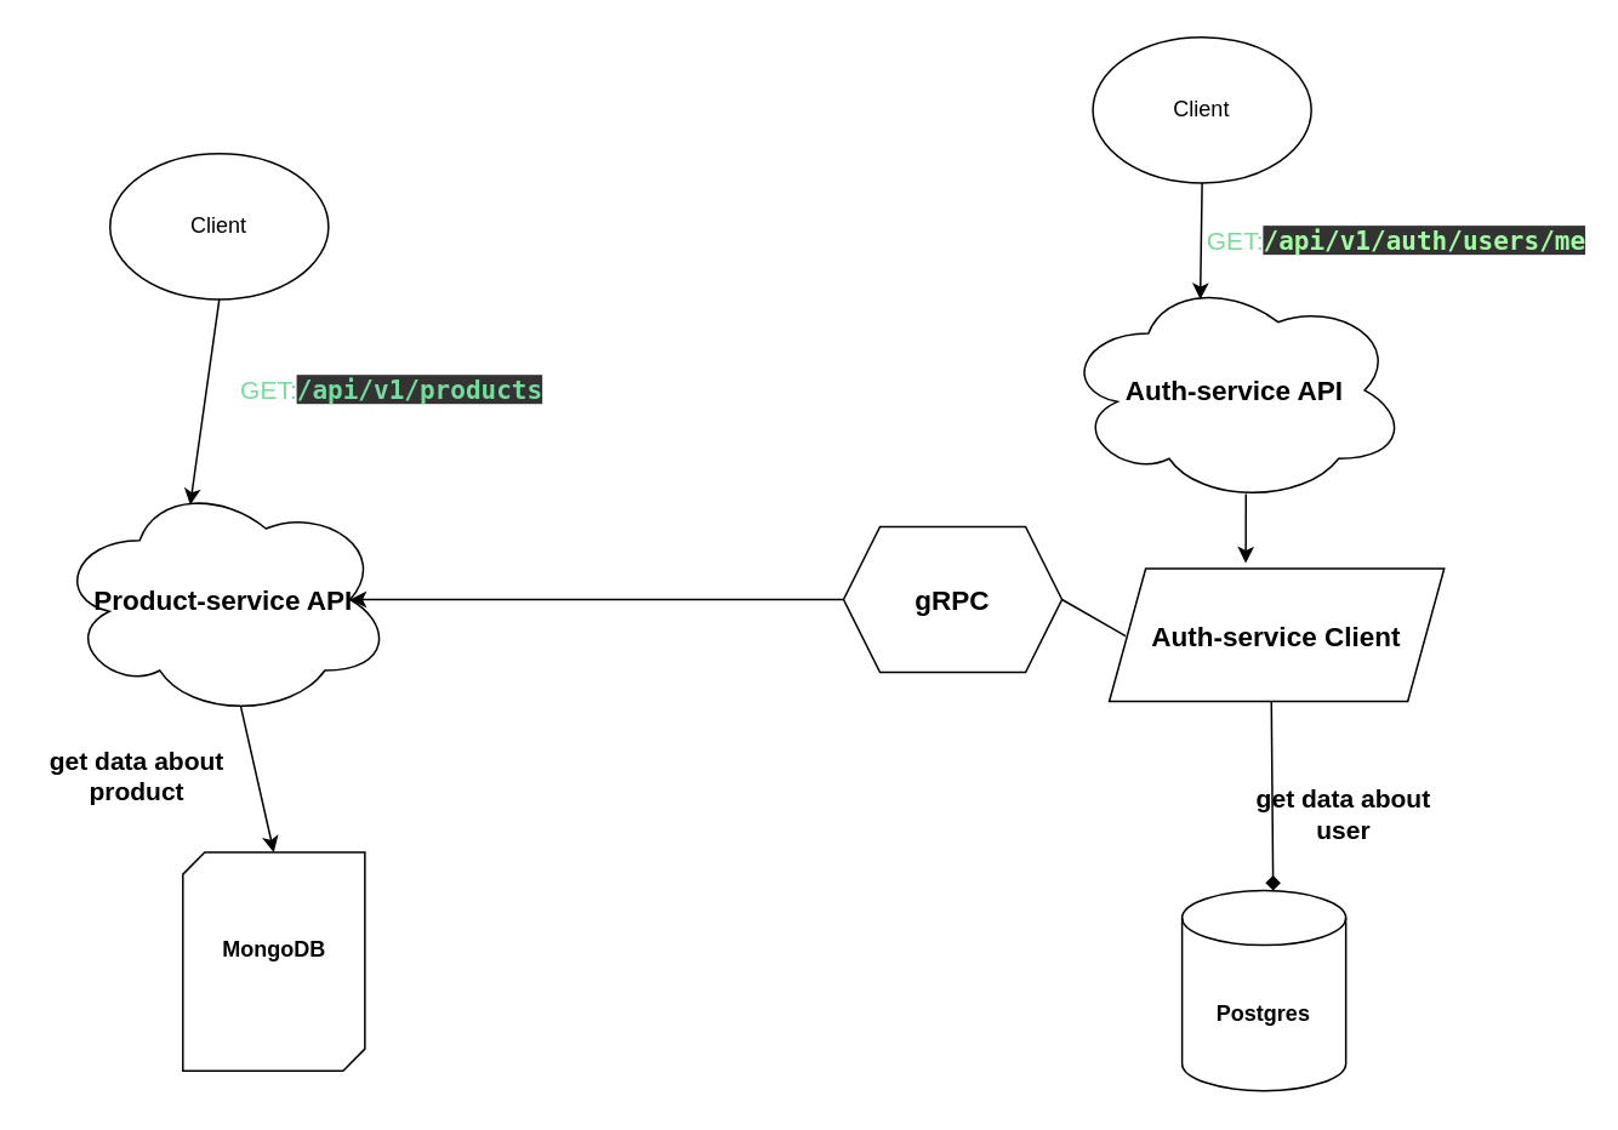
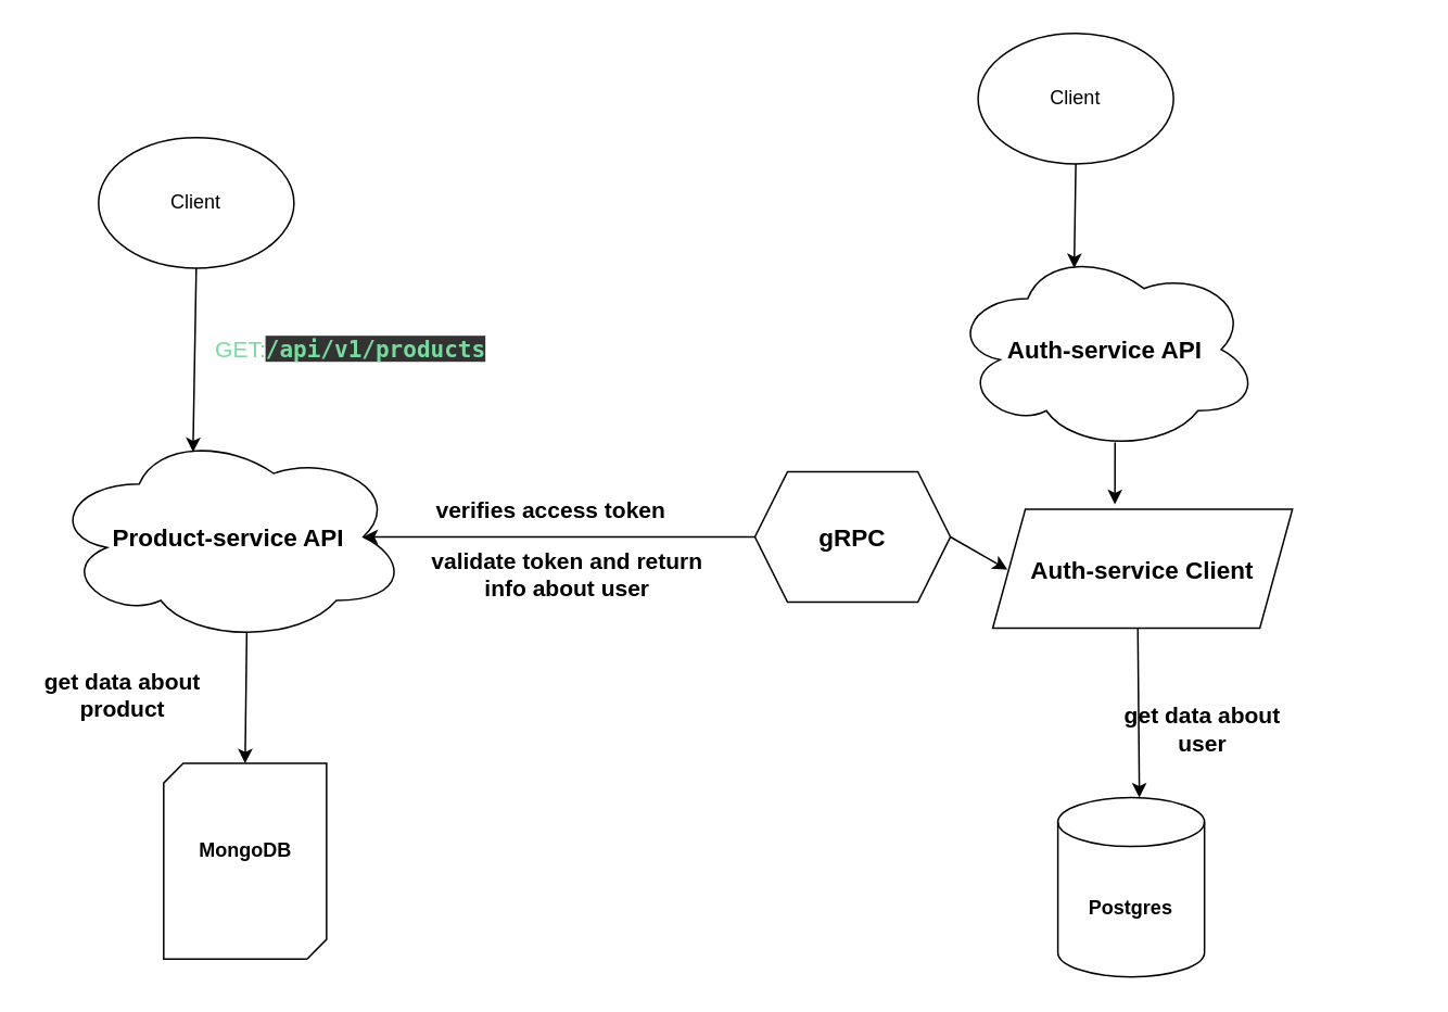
  <mxCell id="0" />
  <mxCell id="1" parent="0" />
  <mxCell id="2" value="&lt;b&gt;&lt;font style=&quot;font-size: 15px;&quot;&gt;Auth-service API&lt;/font&gt;&lt;/b&gt;" style="ellipse;shape=cloud;whiteSpace=wrap;html=1;" vertex="1" parent="1"><mxGeometry x="583" y="151.5" width="190" height="125" as="geometry" /></mxCell>
- <mxCell id="3" value="&lt;font style=&quot;font-size: 15px;&quot;&gt;&lt;b&gt;Product-service API&lt;/b&gt;&lt;/font&gt;" style="ellipse;shape=cloud;whiteSpace=wrap;html=1;" vertex="1" parent="1"><mxGeometry x="30" y="264" width="185" height="130" as="geometry" /></mxCell>
+ <mxCell id="3" value="&lt;font style=&quot;font-size: 15px;&quot;&gt;&lt;b&gt;Product-service API&lt;/b&gt;&lt;/font&gt;" style="ellipse;shape=cloud;whiteSpace=wrap;html=1;" vertex="1" parent="1"><mxGeometry x="30" y="264" width="220" height="130" as="geometry" /></mxCell>
  <mxCell id="4" value="Client" style="ellipse;whiteSpace=wrap;html=1;" vertex="1" parent="1"><mxGeometry x="60" y="84" width="120" height="80" as="geometry" /></mxCell>
  <mxCell id="5" value="" style="endArrow=classic;html=1;rounded=0;exitX=0.5;exitY=1;exitDx=0;exitDy=0;entryX=0.4;entryY=0.1;entryDx=0;entryDy=0;entryPerimeter=0;" edge="1" parent="1" source="4" target="3"><mxGeometry width="50" height="50" relative="1" as="geometry"><mxPoint x="430" y="414" as="sourcePoint" /><mxPoint x="160" y="274" as="targetPoint" /></mxGeometry></mxCell>
  <mxCell id="6" value="&lt;font style=&quot;font-size: 14px;&quot; color=&quot;#76db9d&quot;&gt;GET:&lt;span style=&quot;font-family: Consolas, monaco, monospace; font-size: 1em; text-wrap: nowrap; background-color: rgb(51, 51, 51); font-weight: 600; text-align: start;&quot;&gt;/api/v1/products&lt;/span&gt;&lt;/font&gt;" style="text;html=1;align=center;verticalAlign=middle;whiteSpace=wrap;rounded=0;" vertex="1" parent="1"><mxGeometry x="115" y="194" width="200" height="40" as="geometry" /></mxCell>
- <mxCell id="9" value="" style="endArrow=diamond;html=1;rounded=0;exitX=0.484;exitY=0.973;exitDx=0;exitDy=0;exitPerimeter=0;entryX=0.556;entryY=0;entryDx=0;entryDy=0;entryPerimeter=0;" edge="1" parent="1" source="22" target="10"><mxGeometry width="50" height="50" relative="1" as="geometry"><mxPoint x="430" y="414" as="sourcePoint" /><mxPoint x="608" y="434" as="targetPoint" /></mxGeometry></mxCell>
+ <mxCell id="7" value="&lt;font style=&quot;font-size: 14px;&quot;&gt;verifies access token&lt;/font&gt;" style="text;html=1;align=center;verticalAlign=middle;whiteSpace=wrap;rounded=0;fontStyle=1" vertex="1" parent="1"><mxGeometry x="263" y="298" width="150" height="30" as="geometry" /></mxCell>
+ <mxCell id="8" value="&lt;font style=&quot;font-size: 14px;&quot;&gt;validate token and return info about user&lt;/font&gt;" style="text;html=1;align=center;verticalAlign=middle;whiteSpace=wrap;rounded=0;fontStyle=1" vertex="1" parent="1"><mxGeometry x="250" y="339" width="196" height="25" as="geometry" /></mxCell>
+ <mxCell id="9" value="" style="endArrow=classic;html=1;rounded=0;exitX=0.484;exitY=0.973;exitDx=0;exitDy=0;exitPerimeter=0;entryX=0.556;entryY=0;entryDx=0;entryDy=0;entryPerimeter=0;" edge="1" parent="1" source="22" target="10"><mxGeometry width="50" height="50" relative="1" as="geometry"><mxPoint x="430" y="414" as="sourcePoint" /><mxPoint x="608" y="434" as="targetPoint" /></mxGeometry></mxCell>
  <mxCell id="10" value="&lt;b&gt;Postgres&lt;/b&gt;" style="shape=cylinder3;whiteSpace=wrap;html=1;boundedLbl=1;backgroundOutline=1;size=15;" vertex="1" parent="1"><mxGeometry x="649" y="489" width="90" height="110" as="geometry" /></mxCell>
  <mxCell id="11" value="" style="endArrow=classic;html=1;rounded=0;exitX=0.55;exitY=0.95;exitDx=0;exitDy=0;exitPerimeter=0;entryX=0.5;entryY=0;entryDx=0;entryDy=0;entryPerimeter=0;" edge="1" parent="1" source="3" target="12"><mxGeometry width="50" height="50" relative="1" as="geometry"><mxPoint x="430" y="414" as="sourcePoint" /><mxPoint x="180" y="454" as="targetPoint" /></mxGeometry></mxCell>
  <mxCell id="12" value="" style="verticalLabelPosition=bottom;verticalAlign=top;html=1;shape=mxgraph.basic.diag_snip_rect;dx=6;whiteSpace=wrap;" vertex="1" parent="1"><mxGeometry x="100" y="468" width="100" height="120" as="geometry" /></mxCell>
  <mxCell id="13" value="&lt;b&gt;MongoDB&lt;/b&gt;" style="text;html=1;align=center;verticalAlign=middle;resizable=0;points=[];autosize=1;strokeColor=none;fillColor=none;" vertex="1" parent="1"><mxGeometry x="110" y="507" width="80" height="30" as="geometry" /></mxCell>
- <mxCell id="14" value="&lt;font style=&quot;font-size: 14px;&quot;&gt;&lt;font style=&quot;font-size: 14px;&quot; color=&quot;#76db9d&quot;&gt;GET:&lt;/font&gt;&lt;span style=&quot;color: rgb(162, 252, 162); font-family: Consolas, monaco, monospace; text-wrap: nowrap; background-color: rgb(51, 51, 51); font-weight: 600; text-align: start;&quot;&gt;/api/v1/auth/users/me&lt;/span&gt;&lt;/font&gt;" style="text;html=1;align=center;verticalAlign=middle;whiteSpace=wrap;rounded=0;" vertex="1" parent="1"><mxGeometry x="667" y="111.5" width="200" height="40" as="geometry" /></mxCell>
  <mxCell id="15" value="Client" style="ellipse;whiteSpace=wrap;html=1;" vertex="1" parent="1"><mxGeometry x="600" y="20" width="120" height="80" as="geometry" /></mxCell>
  <mxCell id="16" value="" style="endArrow=classic;html=1;rounded=0;exitX=0.5;exitY=1;exitDx=0;exitDy=0;entryX=0.4;entryY=0.1;entryDx=0;entryDy=0;entryPerimeter=0;" edge="1" parent="1" source="15" target="2"><mxGeometry width="50" height="50" relative="1" as="geometry"><mxPoint x="599.5" y="144" as="sourcePoint" /><mxPoint x="599.5" y="264" as="targetPoint" /></mxGeometry></mxCell>
  <mxCell id="17" value="&lt;b&gt;&lt;font style=&quot;font-size: 14px;&quot;&gt;get data about product&lt;/font&gt;&lt;/b&gt;" style="text;html=1;align=center;verticalAlign=middle;whiteSpace=wrap;rounded=0;" vertex="1" parent="1"><mxGeometry x="20" y="406" width="110" height="40" as="geometry" /></mxCell>
  <mxCell id="18" value="&lt;b&gt;&lt;font style=&quot;font-size: 14px;&quot;&gt;get data about user&lt;/font&gt;&lt;/b&gt;" style="text;html=1;align=center;verticalAlign=middle;whiteSpace=wrap;rounded=0;" vertex="1" parent="1"><mxGeometry x="683" y="427" width="110" height="40" as="geometry" /></mxCell>
  <mxCell id="19" value="&lt;b&gt;&lt;font style=&quot;font-size: 15px;&quot;&gt;gRPC&lt;/font&gt;&lt;/b&gt;" style="shape=hexagon;perimeter=hexagonPerimeter2;whiteSpace=wrap;html=1;fixedSize=1;" vertex="1" parent="1"><mxGeometry x="463" y="289" width="120" height="80" as="geometry" /></mxCell>
  <mxCell id="20" value="" style="endArrow=none;startArrow=classic;html=1;rounded=0;entryX=0;entryY=0.5;entryDx=0;entryDy=0;exitX=0.875;exitY=0.5;exitDx=0;exitDy=0;exitPerimeter=0;" edge="1" parent="1" source="3" target="19"><mxGeometry width="50" height="50" relative="1" as="geometry"><mxPoint x="407" y="365" as="sourcePoint" /><mxPoint x="457" y="315" as="targetPoint" /></mxGeometry></mxCell>
- <mxCell id="21" value="" style="endArrow=none;html=1;rounded=0;entryX=0.049;entryY=0.507;entryDx=0;entryDy=0;entryPerimeter=0;exitX=1;exitY=0.5;exitDx=0;exitDy=0;" edge="1" parent="1" source="19" target="22"><mxGeometry width="50" height="50" relative="1" as="geometry"><mxPoint x="353" y="365" as="sourcePoint" /><mxPoint x="403" y="315" as="targetPoint" /></mxGeometry></mxCell>
+ <mxCell id="21" value="" style="endArrow=classic;html=1;rounded=0;entryX=0.049;entryY=0.507;entryDx=0;entryDy=0;entryPerimeter=0;exitX=1;exitY=0.5;exitDx=0;exitDy=0;" edge="1" parent="1" source="19" target="22"><mxGeometry width="50" height="50" relative="1" as="geometry"><mxPoint x="353" y="365" as="sourcePoint" /><mxPoint x="403" y="315" as="targetPoint" /></mxGeometry></mxCell>
  <mxCell id="22" value="&lt;b&gt;&lt;font style=&quot;font-size: 15px;&quot;&gt;Auth-service Client&lt;/font&gt;&lt;/b&gt;" style="shape=parallelogram;perimeter=parallelogramPerimeter;whiteSpace=wrap;html=1;fixedSize=1;" vertex="1" parent="1"><mxGeometry x="609" y="312" width="184" height="73" as="geometry" /></mxCell>
  <mxCell id="23" value="" style="endArrow=classic;html=1;rounded=0;exitX=0.532;exitY=0.956;exitDx=0;exitDy=0;exitPerimeter=0;" edge="1" parent="1" source="2"><mxGeometry width="50" height="50" relative="1" as="geometry"><mxPoint x="383" y="354" as="sourcePoint" /><mxPoint x="684" y="309" as="targetPoint" /></mxGeometry></mxCell>
